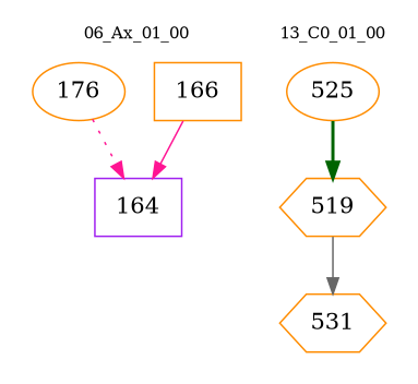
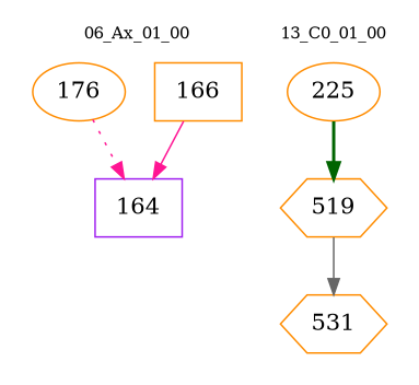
  digraph {
    node [color=darkorange shape=box]
    edge [color=deeppink style=solid]
    n1 [label=166]
    n2 [color=purple label=164]
    n3 [label=176 shape=ellipse]
-   n4 [label=525 shape=ellipse]
+   n4 [label=225 shape=ellipse]
    n5 [label=519 shape=hexagon]
    n6 [label=531 shape=hexagon]
    subgraph cluster_1 {
      color=white
      fontsize=10
      label="06_Ax_01_00"
      n1
      n2
      n3
    }
    subgraph cluster_2 {
      color=white
      fontsize=10
      label="13_C0_01_00"
      n4
      n5
      n6
    }
    n1 -> n2
    n3 -> n2 [style=dotted]
    n4 -> n5 [color=darkgreen style=bold]
    n5 -> n6 [color=gray40]
  }
